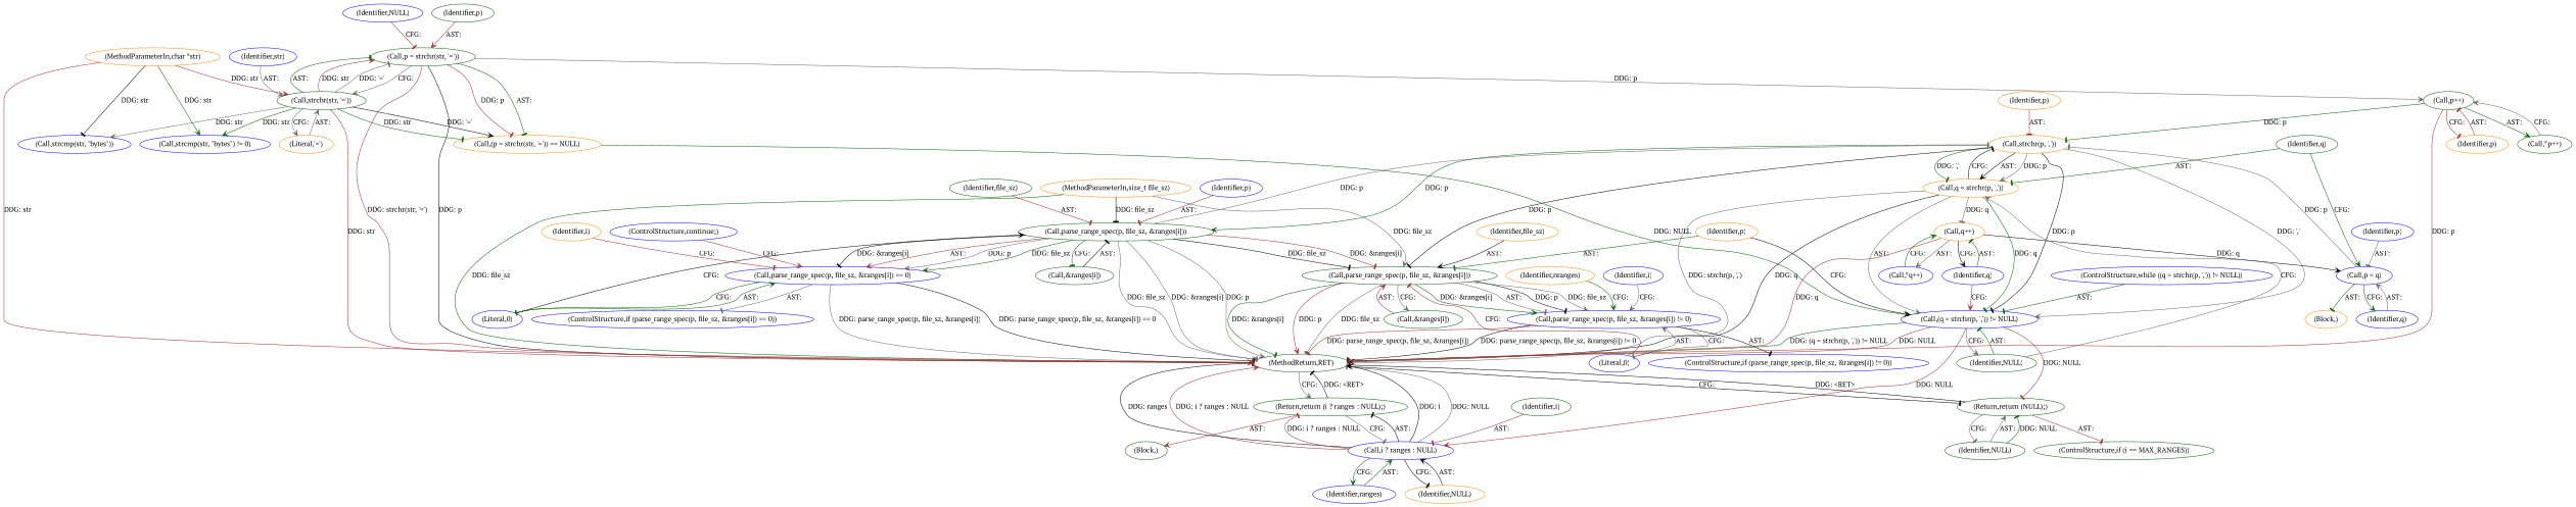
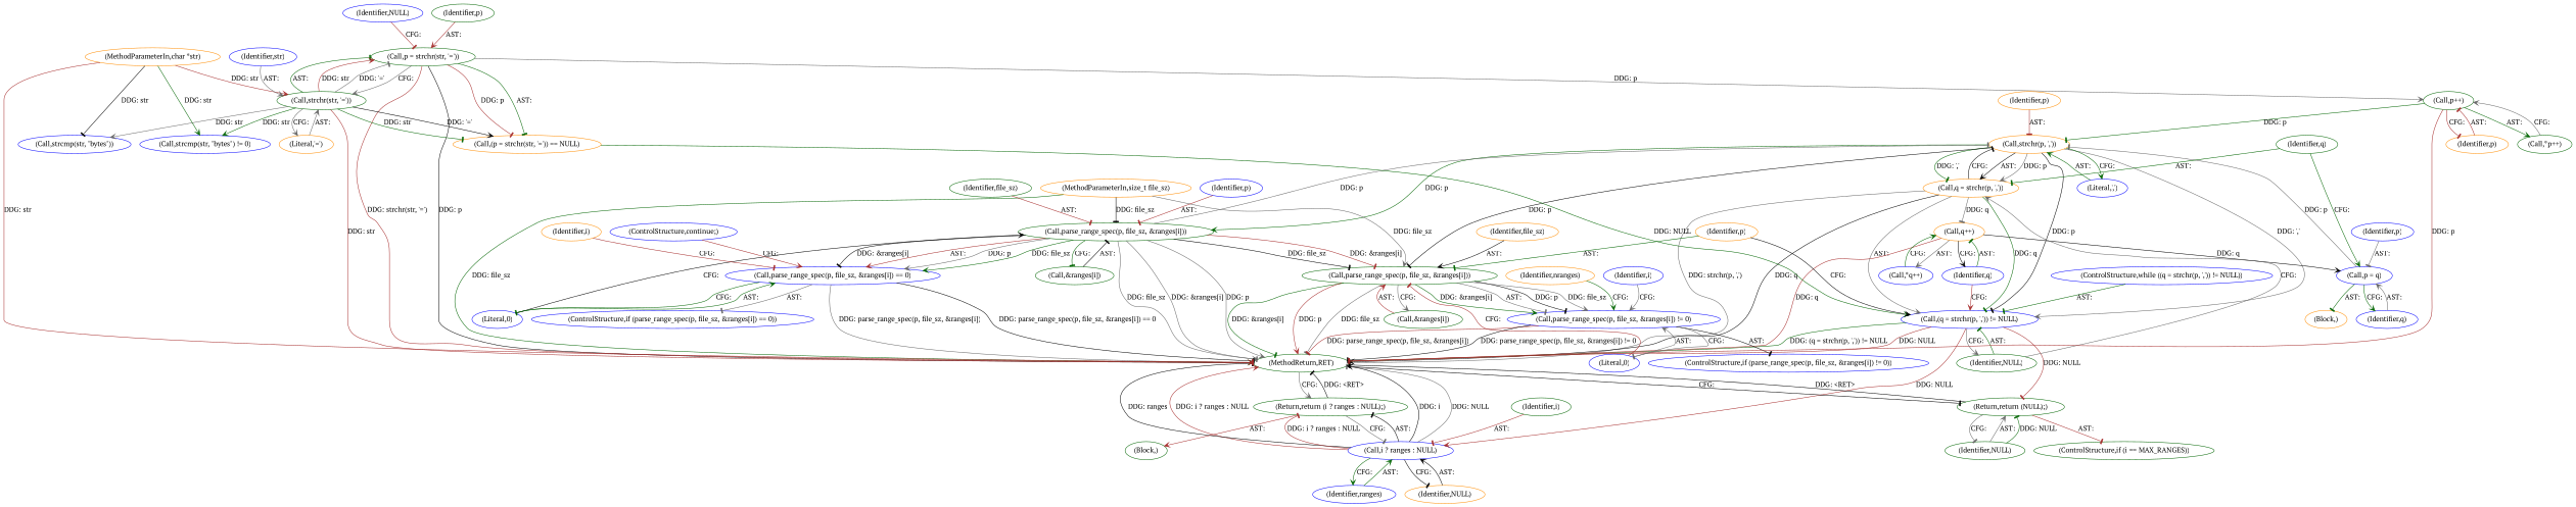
  digraph {
    fontname="PT Serif"
    node [color=blue fontname="PT Serif"]
    edge [arrowhead=tee color=gray40 fontname="PT Serif"]
    n1 [color=darkorange label="(Call,strchr(p, ','))"]
    n2 [color=darkorange label="(Call,q = strchr(p, ','))"]
    n3 [color=darkgreen label="(Call,parse_range_spec(p, file_sz, &ranges[i]))"]
    n4 [label="(Call,(q = strchr(p, ',')) != NULL)"]
    n5 [color=darkgreen label="(Call,parse_range_spec(p, file_sz, &ranges[i]))"]
+   n6 [label="(Literal,',')"]
    n7 [color=darkorange label="(Call,q++)"]
    n8 [color=darkgreen label="(MethodReturn,RET)"]
    n9 [label="(Call,parse_range_spec(p, file_sz, &ranges[i]) == 0)"]
    n10 [color=darkgreen label="(Call,&ranges[i])"]
    n11 [color=darkgreen label="(Return,return (NULL);)"]
    n12 [label="(Call,i ? ranges : NULL)"]
    n13 [color=darkgreen label="(Identifier,NULL)"]
    n14 [label="(Call,parse_range_spec(p, file_sz, &ranges[i]) != 0)"]
    n15 [color=darkgreen label="(Call,&ranges[i])"]
    n16 [label="(Call,p = q)"]
    n17 [color=darkorange label="(Block,)"]
    n18 [label="(Identifier,q)"]
    n19 [label="(Identifier,q)"]
    n20 [label="(Call,*q++)"]
    n21 [color=darkgreen label="(Return,return (i ? ranges : NULL);)"]
    n22 [label="(ControlStructure,if (parse_range_spec(p, file_sz, &ranges[i]) == 0))"]
    n23 [label="(Literal,0)"]
    n24 [color=darkorange label="(MethodParameterIn,size_t file_sz)"]
    n25 [color=darkgreen label="(Call,p++)"]
    n26 [color=darkgreen label="(Call,*p++)"]
    n27 [color=darkorange label="(Identifier,p)"]
    n28 [color=darkgreen label="(Call,p = strchr(str, '='))"]
    n29 [color=darkgreen label="(Call,strchr(str, '='))"]
    n30 [color=darkorange label="(Call,(p = strchr(str, '=')) == NULL)"]
    n31 [color=darkorange label="(Literal,'=')"]
    n32 [label="(Call,strcmp(str, \"bytes\") != 0)"]
    n33 [label="(Call,strcmp(str, \"bytes\"))"]
    n34 [color=darkorange label="(MethodParameterIn,char *str)"]
    n35 [color=darkgreen label="(ControlStructure,if (i == MAX_RANGES))"]
    n36 [color=darkgreen label="(Identifier,NULL)"]
    n37 [label="(Identifier,ranges)"]
    n38 [color=darkorange label="(Identifier,NULL)"]
    n39 [label="(ControlStructure,while ((q = strchr(p, ',')) != NULL))"]
    n40 [color=darkgreen label="(Block,)"]
    n41 [label="(ControlStructure,if (parse_range_spec(p, file_sz, &ranges[i]) != 0))"]
    n42 [label="(Literal,0)"]
    n43 [label="(Identifier,str)"]
    n44 [color=darkgreen label="(Identifier,q)"]
    n45 [label="(ControlStructure,continue;)"]
    n46 [color=darkgreen label="(Identifier,file_sz)"]
    n47 [label="(Identifier,NULL)"]
    n48 [color=darkorange label="(Identifier,i)"]
    n49 [color=darkgreen label="(Identifier,p)"]
    n50 [color=darkorange label="(Identifier,p)"]
    n51 [color=darkgreen label="(Identifier,i)"]
    n52 [color=darkorange label="(Identifier,file_sz)"]
    n53 [color=darkorange label="(Identifier,p)"]
    n54 [color=darkorange label="(Identifier,nranges)"]
    n55 [label="(Identifier,p)"]
    n56 [label="(Identifier,p)"]
    n57 [label="(Identifier,i)"]
    n1 -> n2 [arrowhead=vee color=black label="AST: "]
    n1 -> n2 [arrowhead=vee label="DDG: p"]
    n1 -> n2 [color=darkgreen label="DDG: ','"]
    n1 -> n3 [arrowhead=vee color=darkgreen label="DDG: p"]
    n1 -> n4 [color=black label="DDG: p"]
    n1 -> n4 [arrowhead=vee label="DDG: ','"]
    n1 -> n5 [color=black label="DDG: p"]
+   n1 -> n6 [arrowhead=vee color=darkgreen label="CFG: "]
    n2 -> n1 [color=black label="CFG: "]
    n2 -> n4 [arrowhead=vee label="AST: "]
    n2 -> n4 [color=darkgreen label="DDG: q"]
    n2 -> n7 [label="DDG: q"]
    n2 -> n8 [label="DDG: strchr(p, ',')"]
    n2 -> n8 [arrowhead=vee color=black label="DDG: q"]
    n3 -> n1 [label="DDG: p"]
    n3 -> n5 [color=black label="DDG: file_sz"]
    n3 -> n5 [color=brown label="DDG: &ranges[i]"]
    n3 -> n8 [label="DDG: &ranges[i]"]
    n3 -> n8 [arrowhead=vee label="DDG: p"]
    n3 -> n8 [arrowhead=vee label="DDG: file_sz"]
    n3 -> n9 [arrowhead=vee color=brown label="AST: "]
    n3 -> n9 [arrowhead=vee label="DDG: p"]
    n3 -> n9 [arrowhead=vee color=darkgreen label="DDG: file_sz"]
    n3 -> n9 [color=black label="DDG: &ranges[i]"]
    n3 -> n10 [color=darkgreen label="CFG: "]
    n4 -> n8 [color=darkgreen label="DDG: (q = strchr(p, ',')) != NULL"]
    n4 -> n8 [color=brown label="DDG: NULL"]
    n4 -> n11 [color=brown label="DDG: NULL"]
    n4 -> n12 [arrowhead=vee color=brown label="DDG: NULL"]
    n4 -> n13 [arrowhead=vee label="CFG: "]
    n5 -> n8 [label="DDG: file_sz"]
    n5 -> n8 [color=darkgreen label="DDG: &ranges[i]"]
    n5 -> n8 [arrowhead=vee color=brown label="DDG: p"]
    n5 -> n14 [label="AST: "]
    n5 -> n14 [color=black label="DDG: p"]
    n5 -> n14 [arrowhead=vee label="DDG: file_sz"]
    n5 -> n14 [arrowhead=vee color=darkgreen label="DDG: &ranges[i]"]
    n5 -> n15 [arrowhead=vee label="CFG: "]
+   n6 -> n1 [arrowhead=vee color=darkgreen label="AST: "]
    n7 -> n8 [color=brown label="DDG: q"]
    n7 -> n16 [arrowhead=vee color=black label="DDG: q"]
    n7 -> n19 [arrowhead=vee color=black label="CFG: "]
    n7 -> n20 [arrowhead=vee label="AST: "]
    n8 -> n11 [color=black label="CFG: "]
    n8 -> n21 [arrowhead=vee label="CFG: "]
    n9 -> n8 [label="DDG: parse_range_spec(p, file_sz, &ranges[i])"]
    n9 -> n8 [color=black label="DDG: parse_range_spec(p, file_sz, &ranges[i]) == 0"]
    n9 -> n22 [label="AST: "]
    n9 -> n23 [color=darkgreen label="CFG: "]
    n10 -> n3 [color=black label="AST: "]
    n11 -> n8 [color=black label="DDG: <RET>"]
    n11 -> n35 [color=brown label="AST: "]
    n11 -> n36 [label="CFG: "]
    n12 -> n8 [arrowhead=vee color=brown label="DDG: i ? ranges : NULL"]
    n12 -> n8 [label="DDG: NULL"]
    n12 -> n8 [color=black label="DDG: ranges"]
    n12 -> n8 [arrowhead=vee color=black label="DDG: i"]
    n12 -> n21 [color=black label="AST: "]
    n12 -> n21 [color=brown label="DDG: i ? ranges : NULL"]
    n12 -> n37 [arrowhead=vee color=darkgreen label="CFG: "]
    n12 -> n38 [color=black label="CFG: "]
    n13 -> n2 [arrowhead=vee label="CFG: "]
    n13 -> n4 [color=darkgreen label="AST: "]
    n14 -> n8 [color=brown label="DDG: parse_range_spec(p, file_sz, &ranges[i])"]
    n14 -> n8 [color=black label="DDG: parse_range_spec(p, file_sz, &ranges[i]) != 0"]
    n14 -> n41 [color=black label="AST: "]
    n14 -> n42 [label="CFG: "]
    n15 -> n5 [arrowhead=vee color=brown label="AST: "]
    n16 -> n1 [label="DDG: p"]
    n16 -> n17 [color=darkgreen label="AST: "]
    n16 -> n18 [arrowhead=vee color=darkgreen label="CFG: "]
    n18 -> n16 [arrowhead=vee label="AST: "]
    n19 -> n4 [arrowhead=vee color=brown label="CFG: "]
    n19 -> n7 [color=darkgreen label="AST: "]
    n20 -> n7 [arrowhead=vee color=darkgreen label="CFG: "]
    n21 -> n8 [color=black label="DDG: <RET>"]
    n21 -> n12 [label="CFG: "]
    n21 -> n40 [arrowhead=vee color=brown label="AST: "]
    n23 -> n3 [arrowhead=vee color=black label="CFG: "]
    n23 -> n9 [arrowhead=vee color=darkgreen label="AST: "]
    n24 -> n3 [color=black label="DDG: file_sz"]
    n24 -> n5 [arrowhead=vee label="DDG: file_sz"]
    n24 -> n8 [arrowhead=vee color=darkgreen label="DDG: file_sz"]
    n25 -> n1 [color=darkgreen label="DDG: p"]
    n25 -> n8 [color=brown label="DDG: p"]
    n25 -> n26 [arrowhead=vee color=darkgreen label="AST: "]
    n25 -> n27 [color=brown label="CFG: "]
    n26 -> n25 [arrowhead=vee label="CFG: "]
    n27 -> n25 [color=brown label="AST: "]
    n28 -> n8 [color=black label="DDG: p"]
    n28 -> n8 [arrowhead=vee color=brown label="DDG: strchr(str, '=')"]
    n28 -> n25 [arrowhead=vee label="DDG: p"]
    n28 -> n29 [arrowhead=vee label="CFG: "]
    n28 -> n30 [color=darkgreen label="AST: "]
    n28 -> n30 [color=brown label="DDG: p"]
    n29 -> n8 [color=brown label="DDG: str"]
    n29 -> n28 [color=darkgreen label="AST: "]
    n29 -> n28 [arrowhead=vee color=brown label="DDG: str"]
    n29 -> n28 [label="DDG: '='"]
    n29 -> n30 [color=darkgreen label="DDG: str"]
    n29 -> n30 [arrowhead=vee color=black label="DDG: '='"]
    n29 -> n31 [arrowhead=vee label="CFG: "]
    n29 -> n32 [arrowhead=vee color=darkgreen label="DDG: str"]
    n29 -> n33 [arrowhead=vee label="DDG: str"]
    n30 -> n4 [arrowhead=vee color=darkgreen label="DDG: NULL"]
    n31 -> n29 [arrowhead=vee label="AST: "]
    n34 -> n8 [color=brown label="DDG: str"]
    n34 -> n29 [arrowhead=vee color=brown label="DDG: str"]
    n34 -> n32 [arrowhead=vee color=darkgreen label="DDG: str"]
    n34 -> n33 [color=black label="DDG: str"]
    n36 -> n11 [arrowhead=vee label="AST: "]
    n36 -> n11 [color=darkgreen label="DDG: NULL"]
    n37 -> n12 [arrowhead=vee color=darkgreen label="AST: "]
    n38 -> n12 [arrowhead=vee color=black label="AST: "]
    n39 -> n4 [color=darkgreen label="AST: "]
    n42 -> n5 [color=brown label="CFG: "]
    n42 -> n14 [arrowhead=vee label="AST: "]
    n43 -> n29 [arrowhead=vee label="AST: "]
    n44 -> n2 [color=darkgreen label="AST: "]
    n44 -> n16 [arrowhead=vee color=darkgreen label="CFG: "]
    n45 -> n9 [arrowhead=vee color=brown label="CFG: "]
    n46 -> n3 [color=brown label="AST: "]
    n47 -> n28 [color=brown label="CFG: "]
    n48 -> n9 [color=brown label="CFG: "]
    n49 -> n28 [arrowhead=vee color=brown label="AST: "]
    n50 -> n4 [arrowhead=vee color=black label="CFG: "]
    n50 -> n5 [color=darkgreen label="AST: "]
    n51 -> n12 [color=brown label="AST: "]
    n52 -> n5 [arrowhead=vee color=black label="AST: "]
    n53 -> n1 [color=brown label="AST: "]
    n54 -> n14 [arrowhead=vee color=darkgreen label="CFG: "]
    n55 -> n3 [color=brown label="AST: "]
    n56 -> n16 [label="AST: "]
    n57 -> n14 [arrowhead=vee label="CFG: "]
  }
